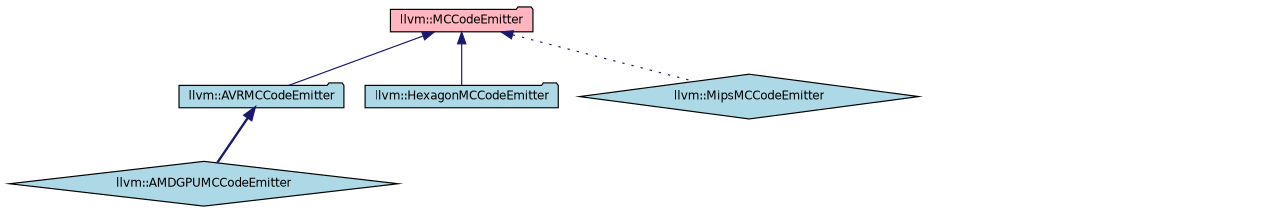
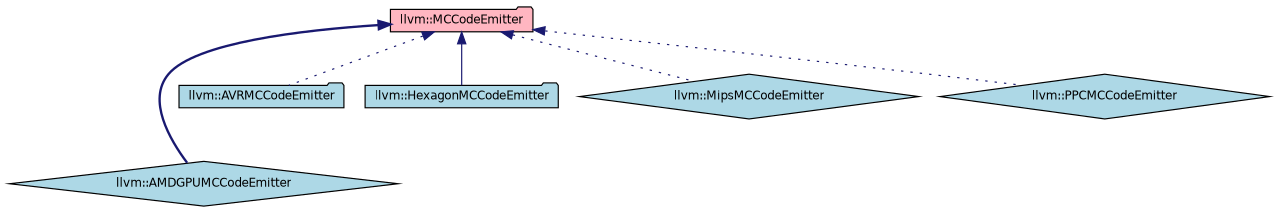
  digraph {
    rankdir=TB
    node [color=black fillcolor=lightblue fontname=Helvetica fontsize=10 shape=folder style=filled]
    edge [color=midnightblue dir=back fontname=Helvetica fontsize=10 labelfontname=Helvetica labelfontsize=10 style=solid]
    n1 [fillcolor=lightpink fontcolor=black height=0.2 label="llvm::MCCodeEmitter" width=0.4]
    n2 [height=0.2 label="llvm::AMDGPUMCCodeEmitter" shape=diamond width=0.4]
    n3 [height=0.2 label="llvm::AVRMCCodeEmitter" width=0.4]
    n4 [height=0.2 label="llvm::HexagonMCCodeEmitter" width=0.4]
    n5 [height=0.2 label="llvm::MipsMCCodeEmitter" shape=diamond width=0.4]
-   n3 -> n2 [style=bold]
-   n1 -> n3
+   n6 [height=0.2 label="llvm::PPCMCCodeEmitter" shape=diamond width=0.4]
+   n1 -> n2 [style=bold]
+   n1 -> n3 [style=dotted]
    n1 -> n4
    n1 -> n5 [style=dotted]
+   n1 -> n6 [style=dotted]
  }
